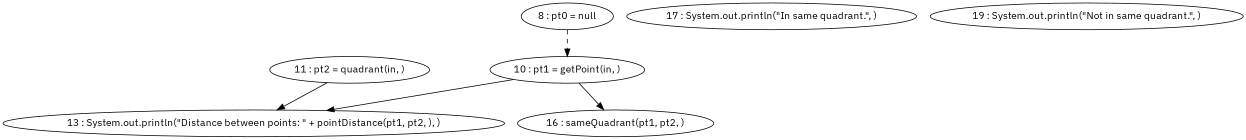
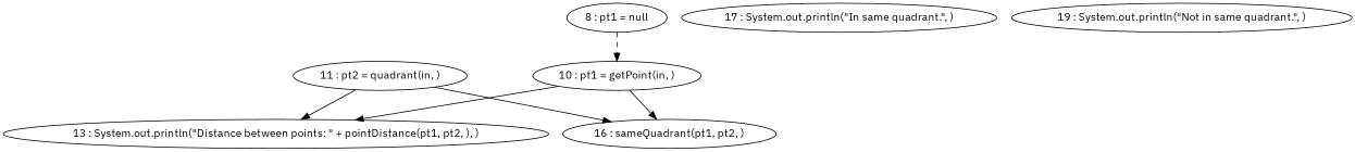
  digraph {
    fontname="IBM Plex Sans"
    node [fontname="IBM Plex Sans"]
    edge [fontname="IBM Plex Sans"]
    n1 [label="11 : pt2 = quadrant(in, )"]
    "13 : System.out.println(\"Distance between points: \" + pointDistance(pt1, pt2, ), )"
    "16 : sameQuadrant(pt1, pt2, )"
    "10 : pt1 = getPoint(in, )"
-   "8 : pt1 = null" [label="8 : pt0 = null"]
+   "8 : pt1 = null"
    "17 : System.out.println(\"In same quadrant.\", )"
    "19 : System.out.println(\"Not in same quadrant.\", )"
    n1 -> "13 : System.out.println(\"Distance between points: \" + pointDistance(pt1, pt2, ), )"
+   n1 -> "16 : sameQuadrant(pt1, pt2, )"
    "10 : pt1 = getPoint(in, )" -> "13 : System.out.println(\"Distance between points: \" + pointDistance(pt1, pt2, ), )"
    "10 : pt1 = getPoint(in, )" -> "16 : sameQuadrant(pt1, pt2, )"
    "8 : pt1 = null" -> "10 : pt1 = getPoint(in, )" [style=dashed]
  }
